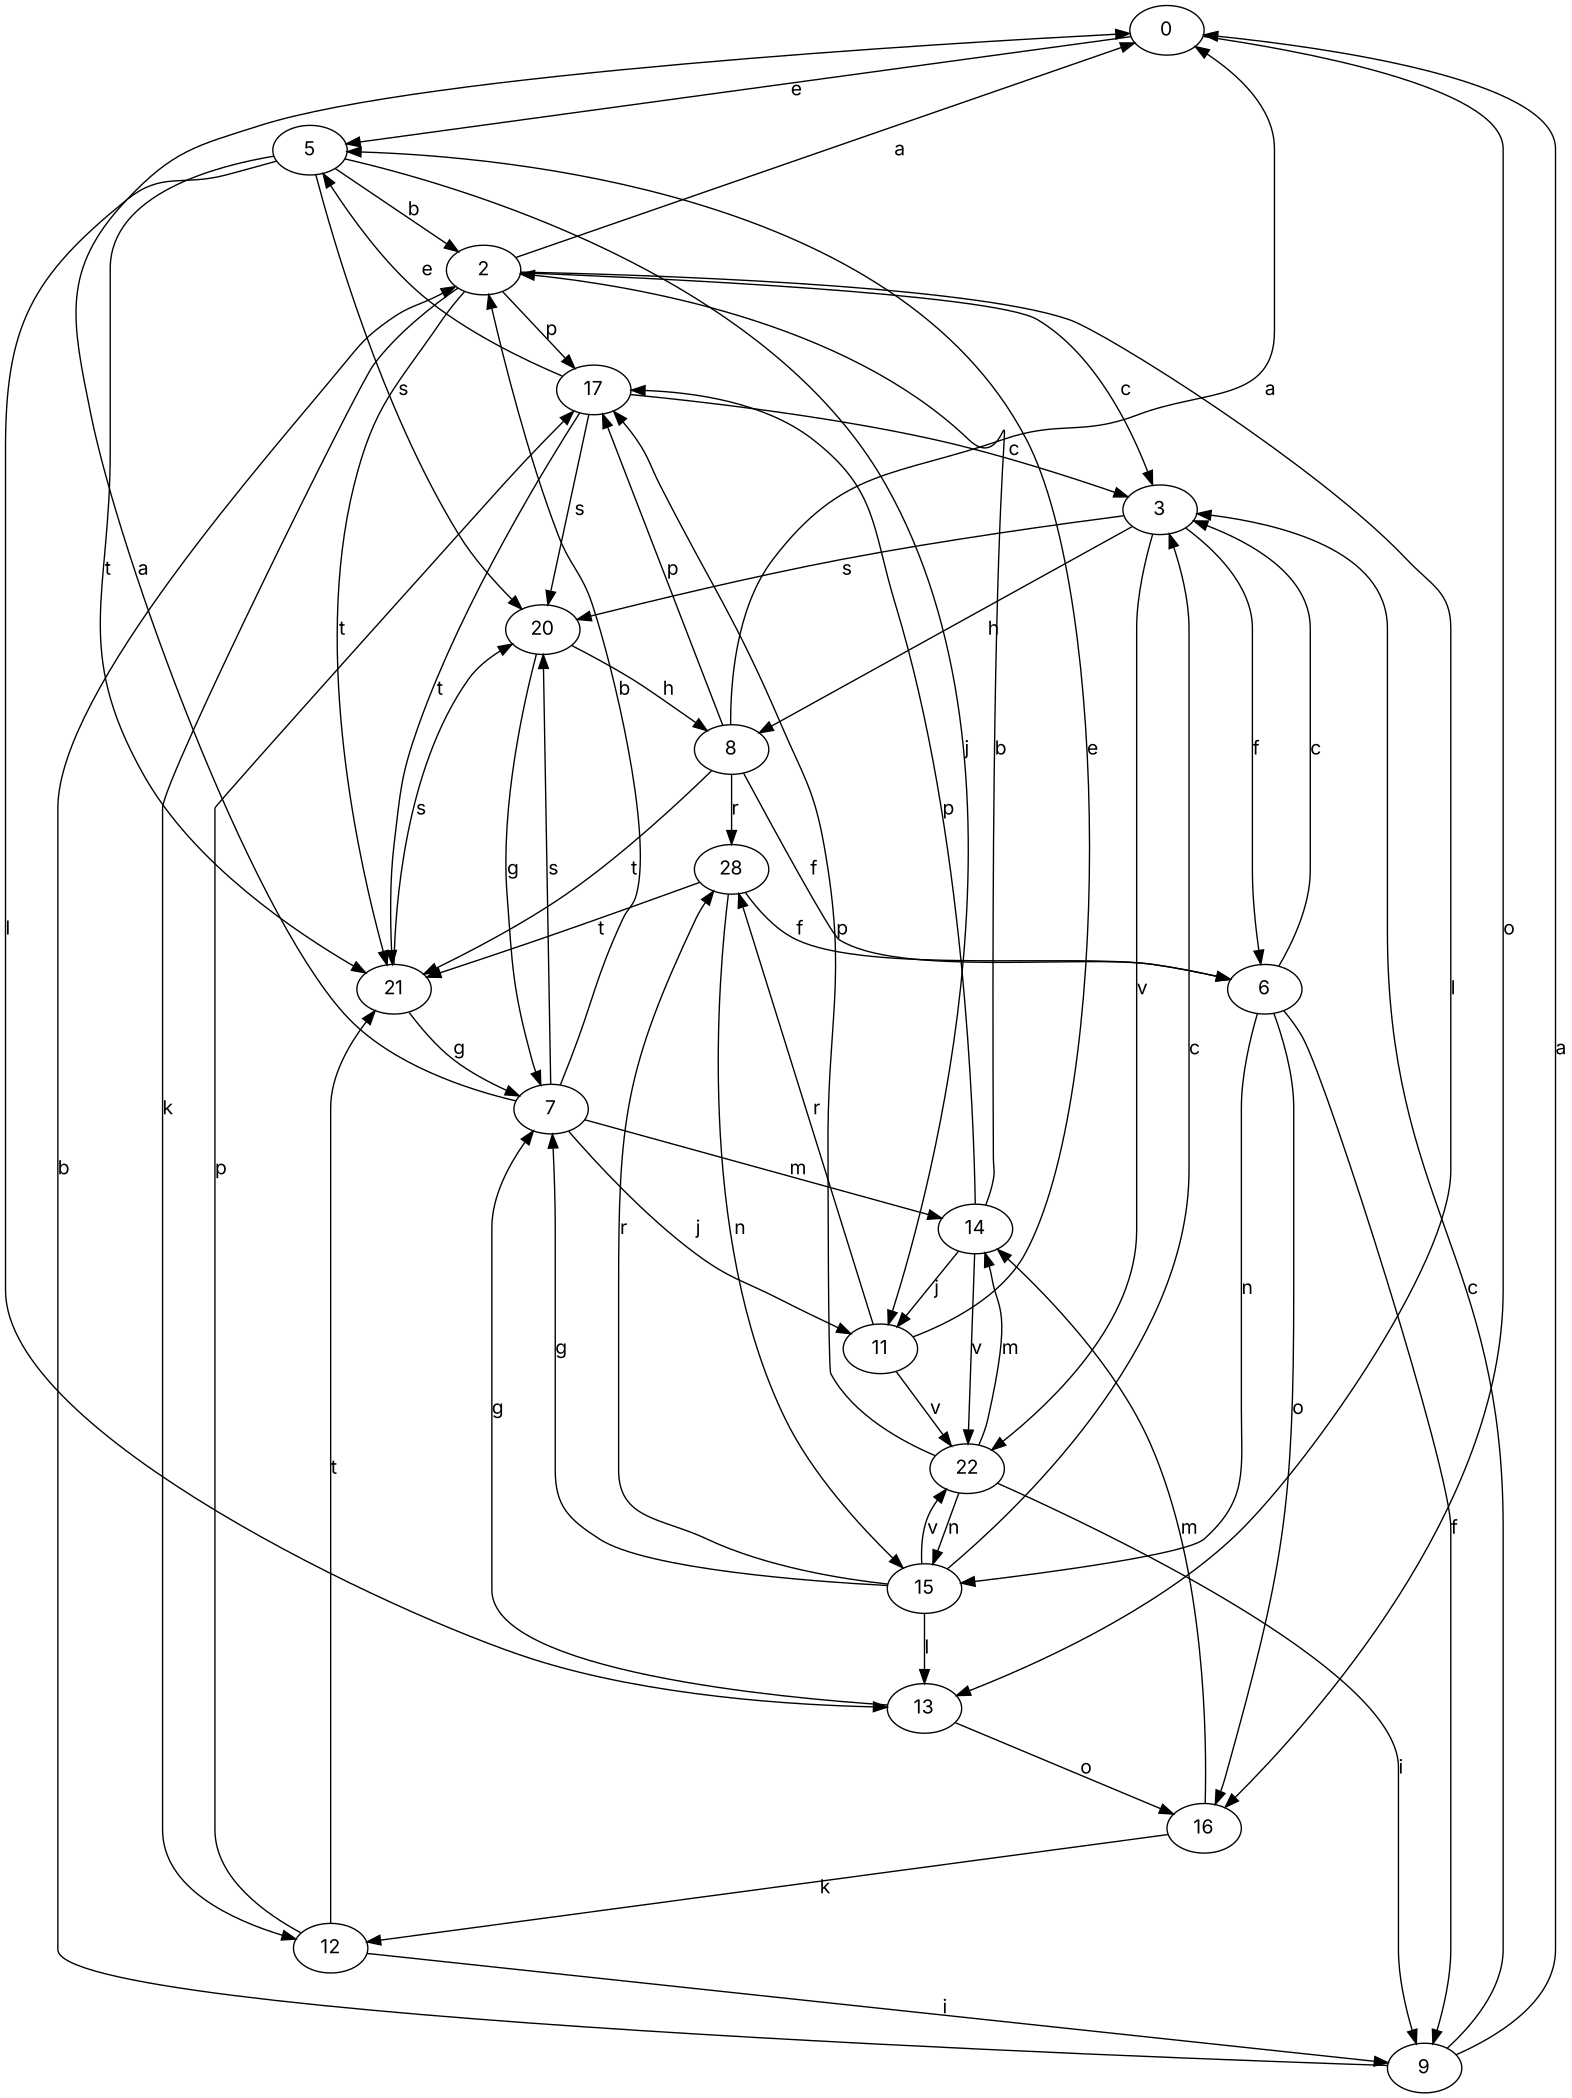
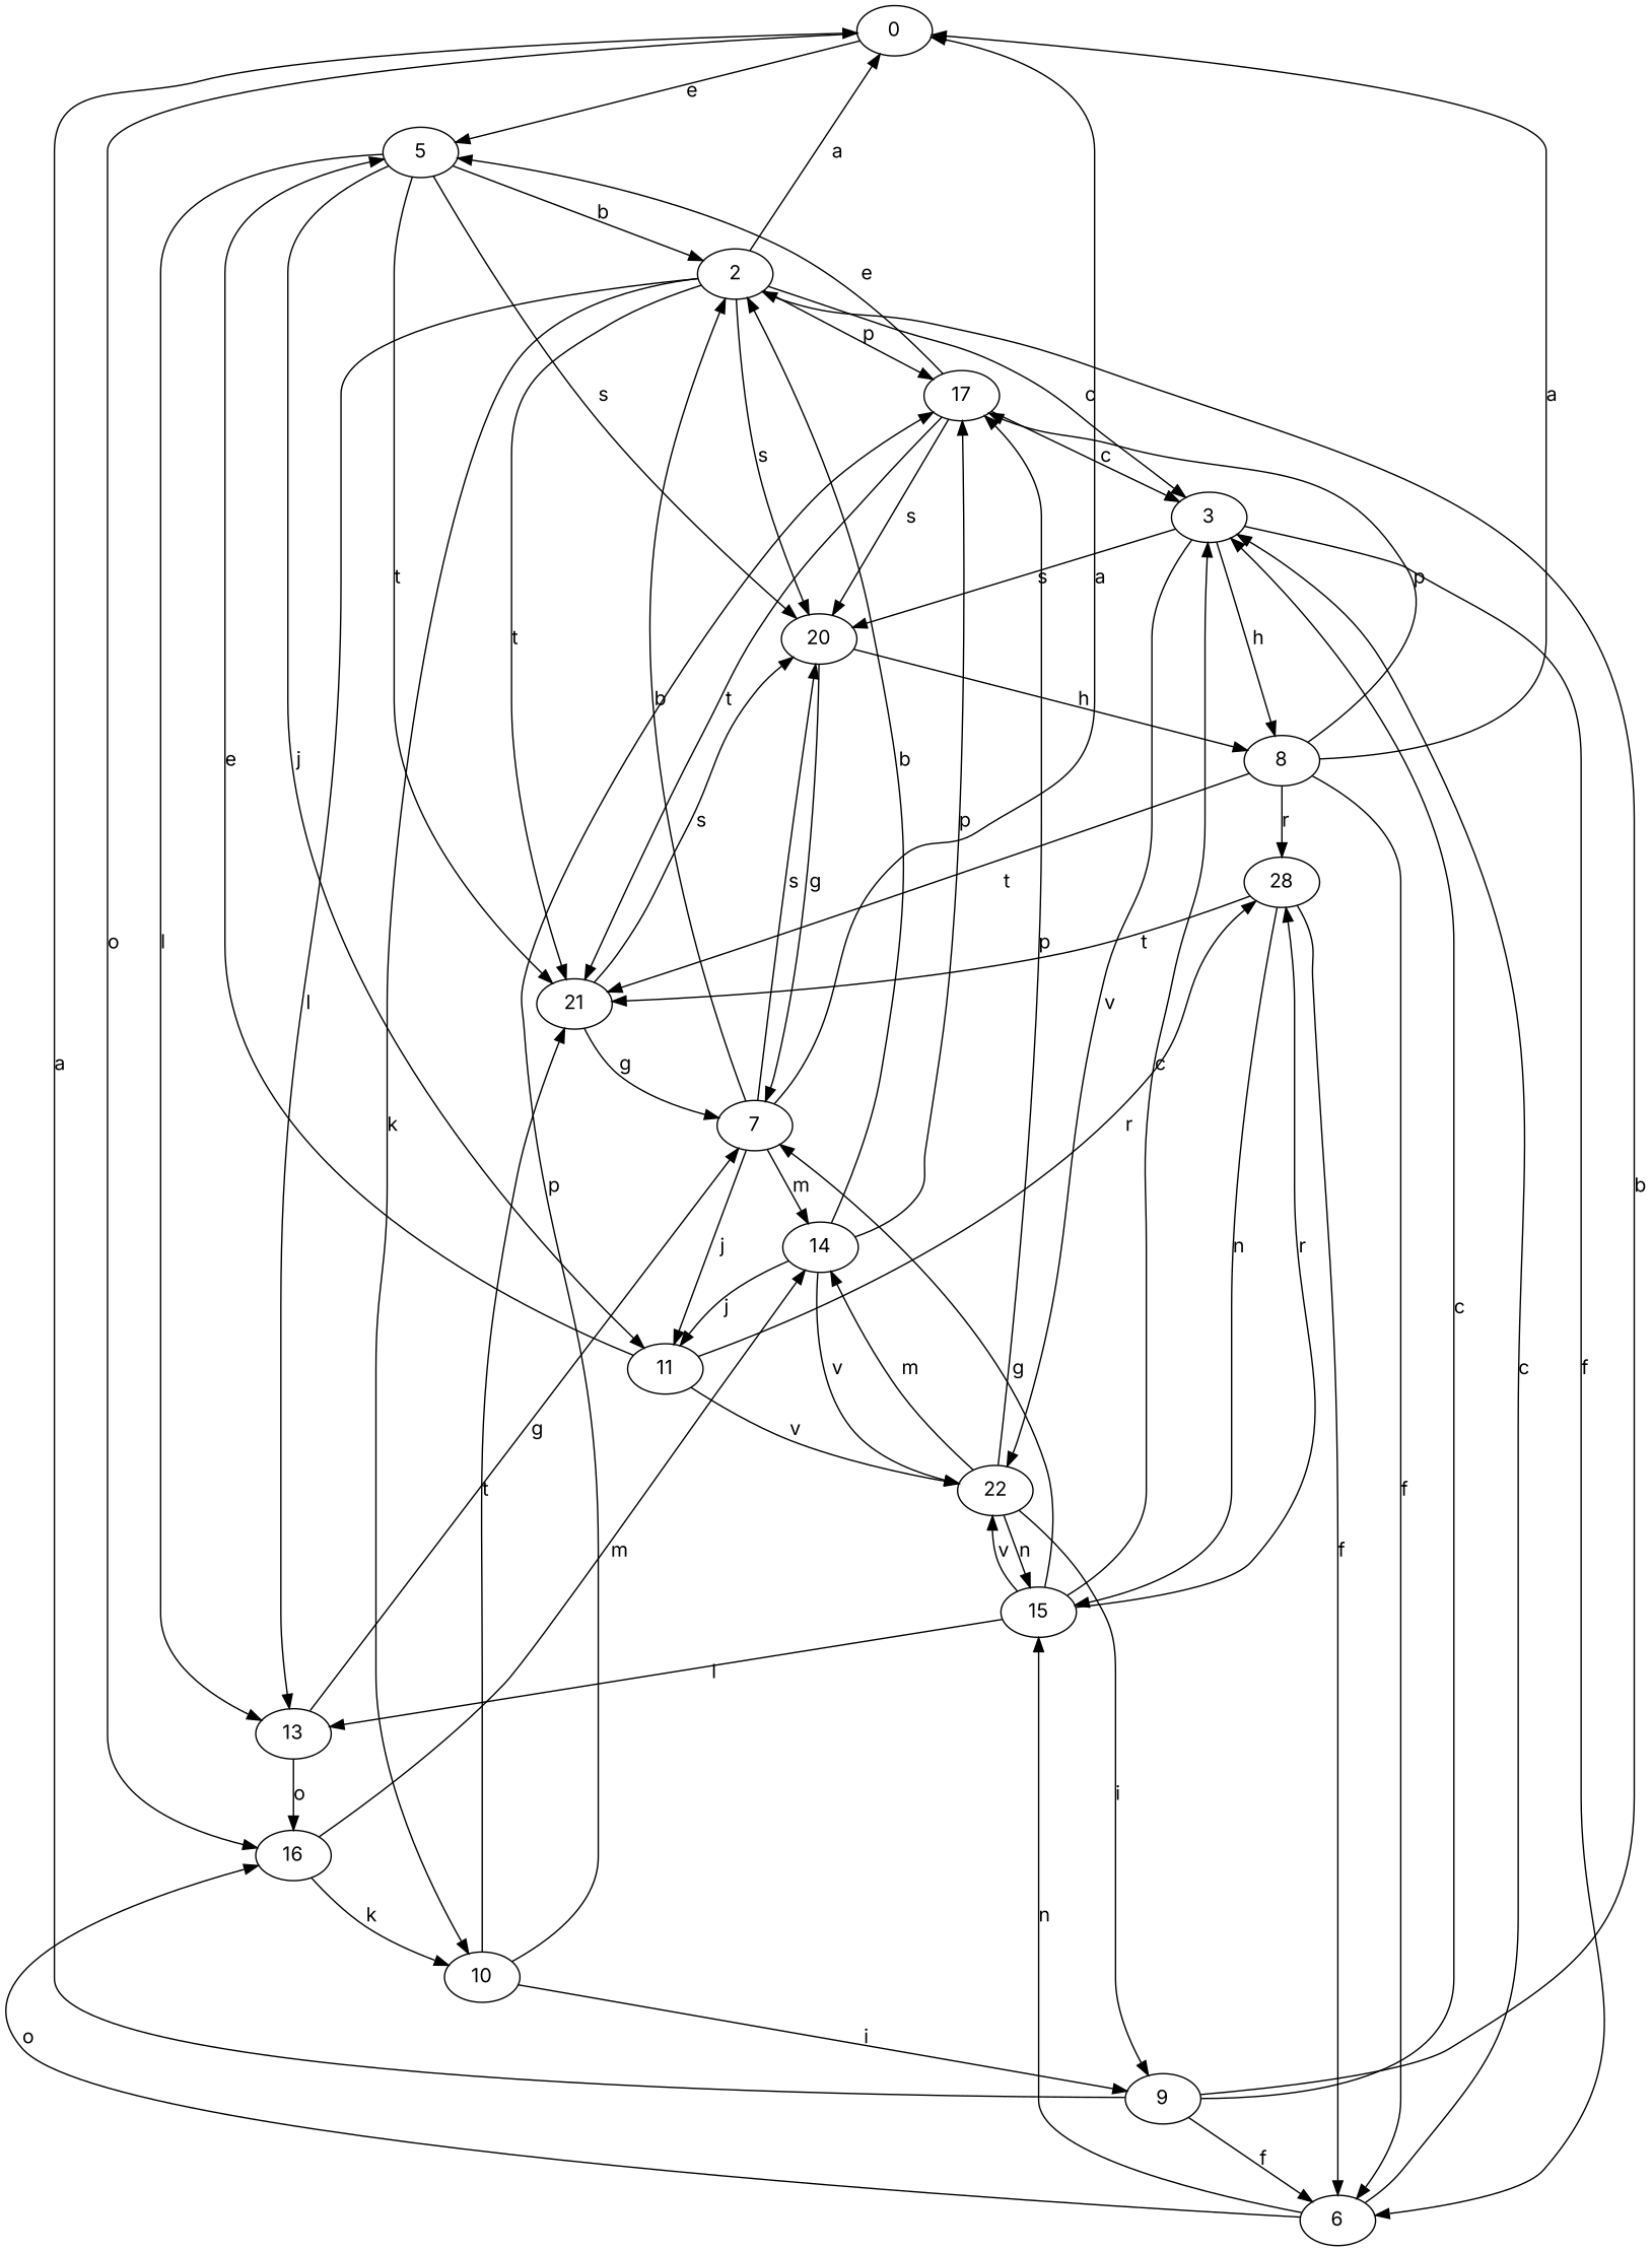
  strict digraph {
    fontname=Inter
    node [fontname=Inter]
    edge [fontname=Inter]
    0
    5
    16
    2
    13
    20
    21
    11
-   12
+   12 [label=10]
    14
    3
    17
    6
    8
    22
    9
    7
    15
    n19 [label=28]
    0 -> 5 [label=e]
    0 -> 16 [label=o]
    5 -> 2 [label=b]
    5 -> 13 [label=l]
    5 -> 20 [label=s]
    5 -> 21 [label=t]
    5 -> 11 [label=j]
    16 -> 12 [label=k]
    16 -> 14 [label=m]
    2 -> 0 [label=a]
    2 -> 13 [label=l]
+   2 -> 20 [label=s]
    2 -> 21 [label=t]
    2 -> 12 [label=k]
    2 -> 3 [label=c]
    2 -> 17 [label=p]
    13 -> 16 [label=o]
    13 -> 7 [label=g]
    20 -> 8 [label=h]
    20 -> 7 [label=g]
    21 -> 20 [label=s]
    21 -> 7 [label=g]
    11 -> 5 [label=e]
    11 -> 22 [label=v]
    11 -> n19 [label=r]
    12 -> 21 [label=t]
    12 -> 17 [label=p]
    12 -> 9 [label=i]
    14 -> 2 [label=b]
    14 -> 11 [label=j]
    14 -> 17 [label=p]
    14 -> 22 [label=v]
    3 -> 20 [label=s]
    3 -> 6 [label=f]
    3 -> 8 [label=h]
    3 -> 22 [label=v]
    17 -> 5 [label=e]
    17 -> 20 [label=s]
    17 -> 21 [label=t]
    17 -> 3 [label=c]
    6 -> 16 [label=o]
    6 -> 3 [label=c]
    6 -> 15 [label=n]
    8 -> 0 [label=a]
    8 -> 21 [label=t]
    8 -> 17 [label=p]
    8 -> 6 [label=f]
    8 -> n19 [label=r]
    22 -> 14 [label=m]
    22 -> 17 [label=p]
    22 -> 9 [label=i]
    22 -> 15 [label=n]
    9 -> 0 [label=a]
    9 -> 2 [label=b]
    9 -> 3 [label=c]
-   6 -> 9 [label=f]
+   9 -> 6 [label=f]
    7 -> 0 [label=a]
    7 -> 2 [label=b]
    7 -> 20 [label=s]
    7 -> 11 [label=j]
    7 -> 14 [label=m]
    15 -> 13 [label=l]
    15 -> 3 [label=c]
    15 -> 22 [label=v]
    15 -> 7 [label=g]
    15 -> n19 [label=r]
    n19 -> 21 [label=t]
    n19 -> 6 [label=f]
    n19 -> 15 [label=n]
  }
